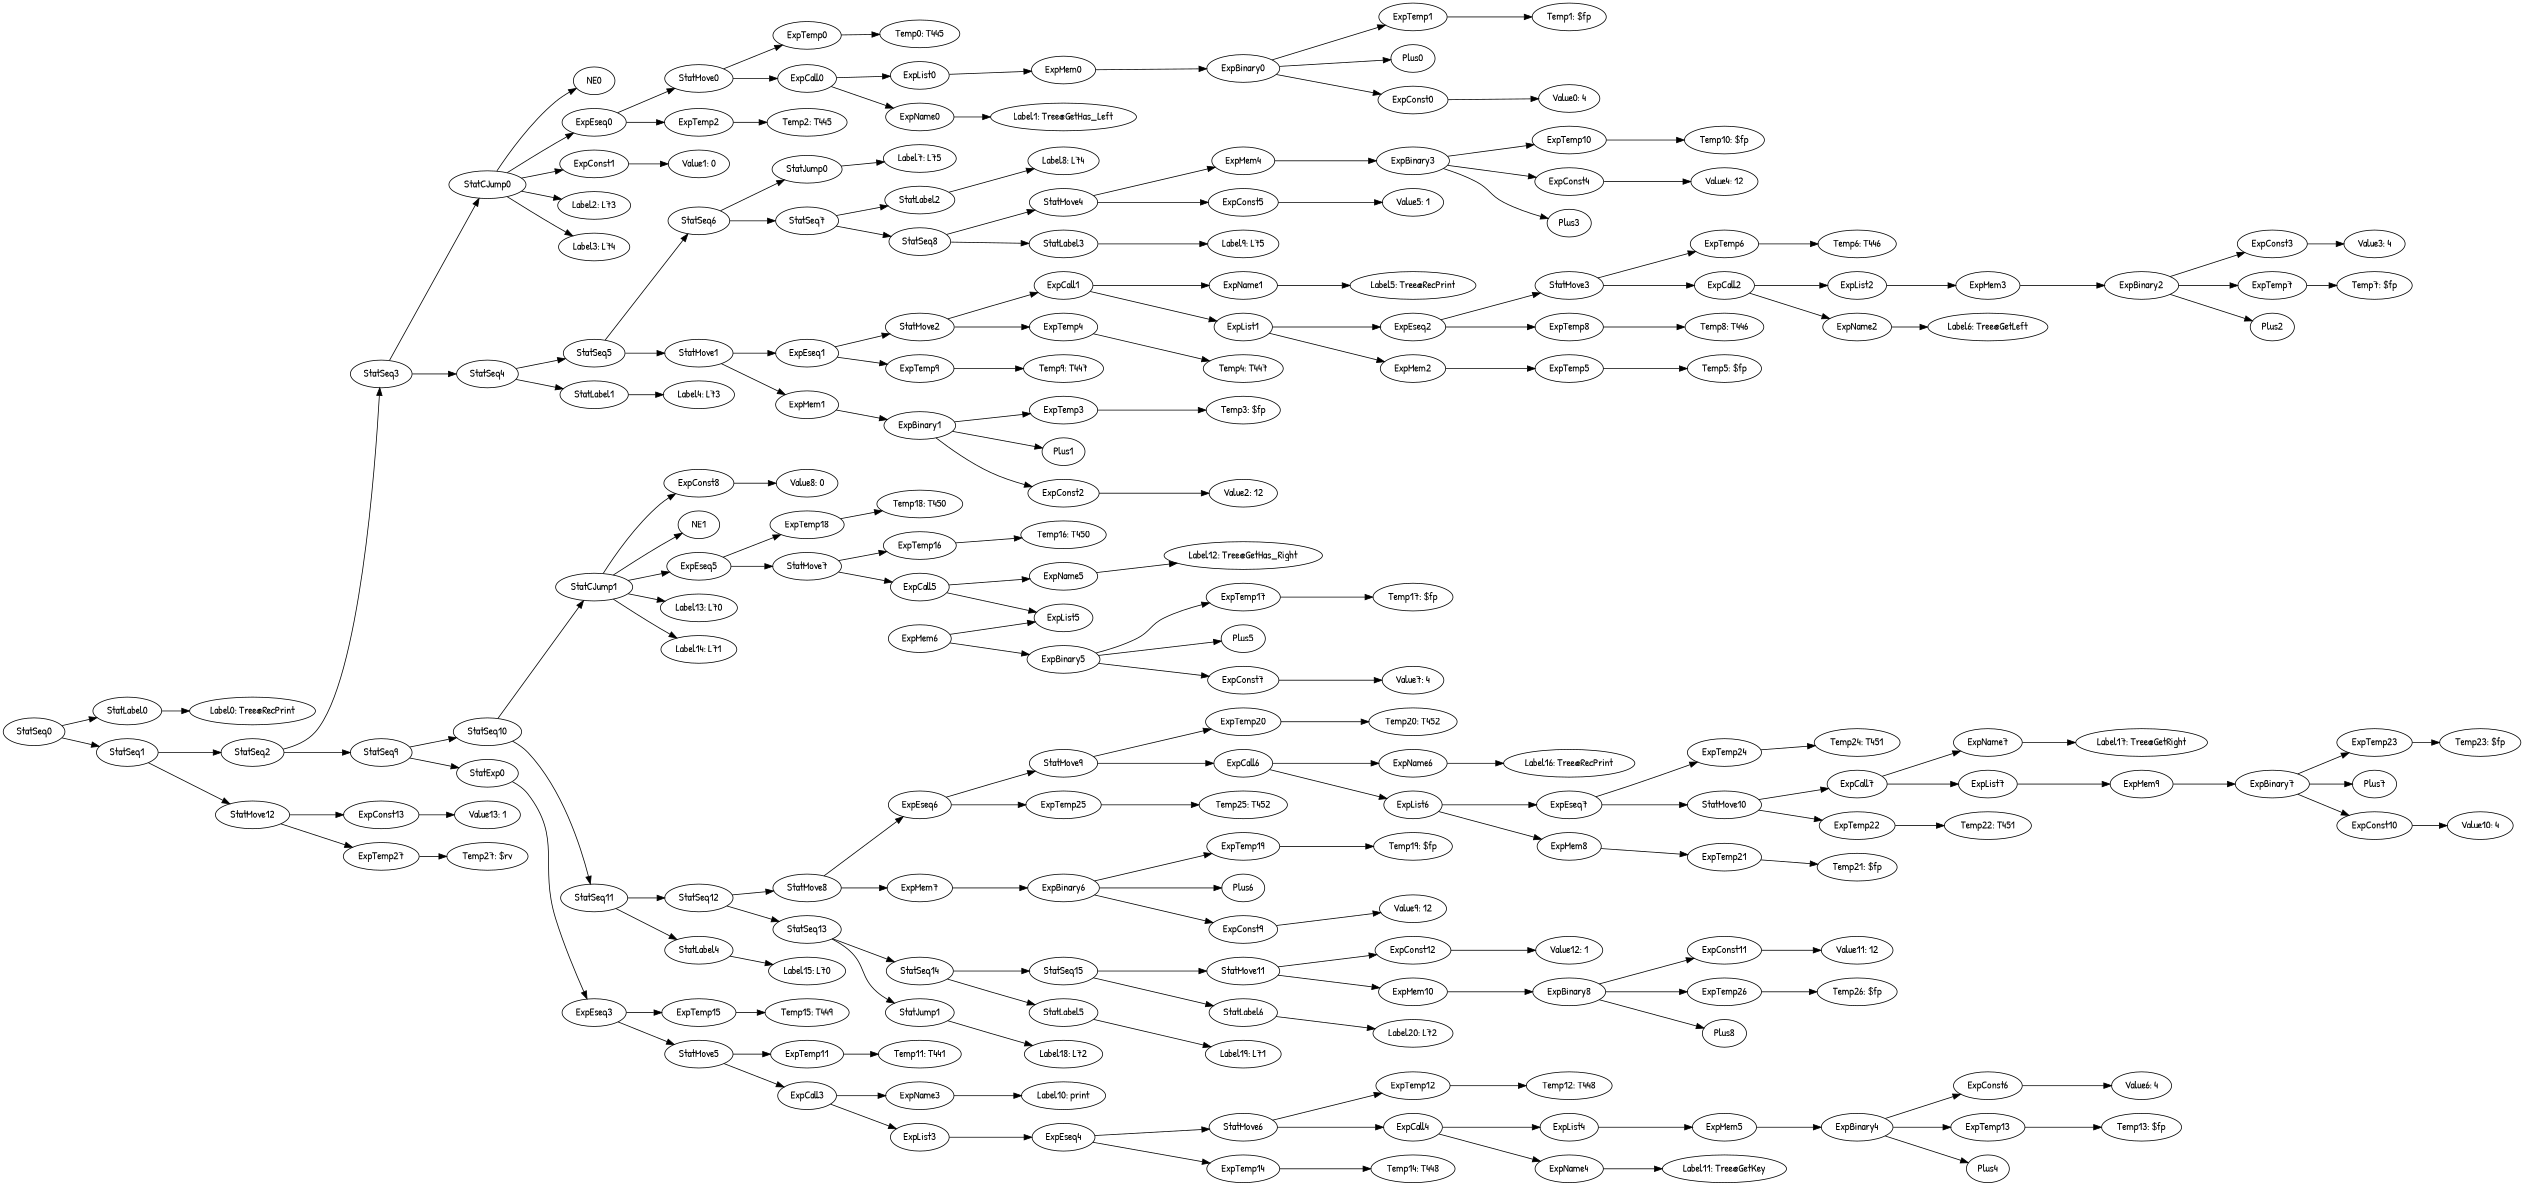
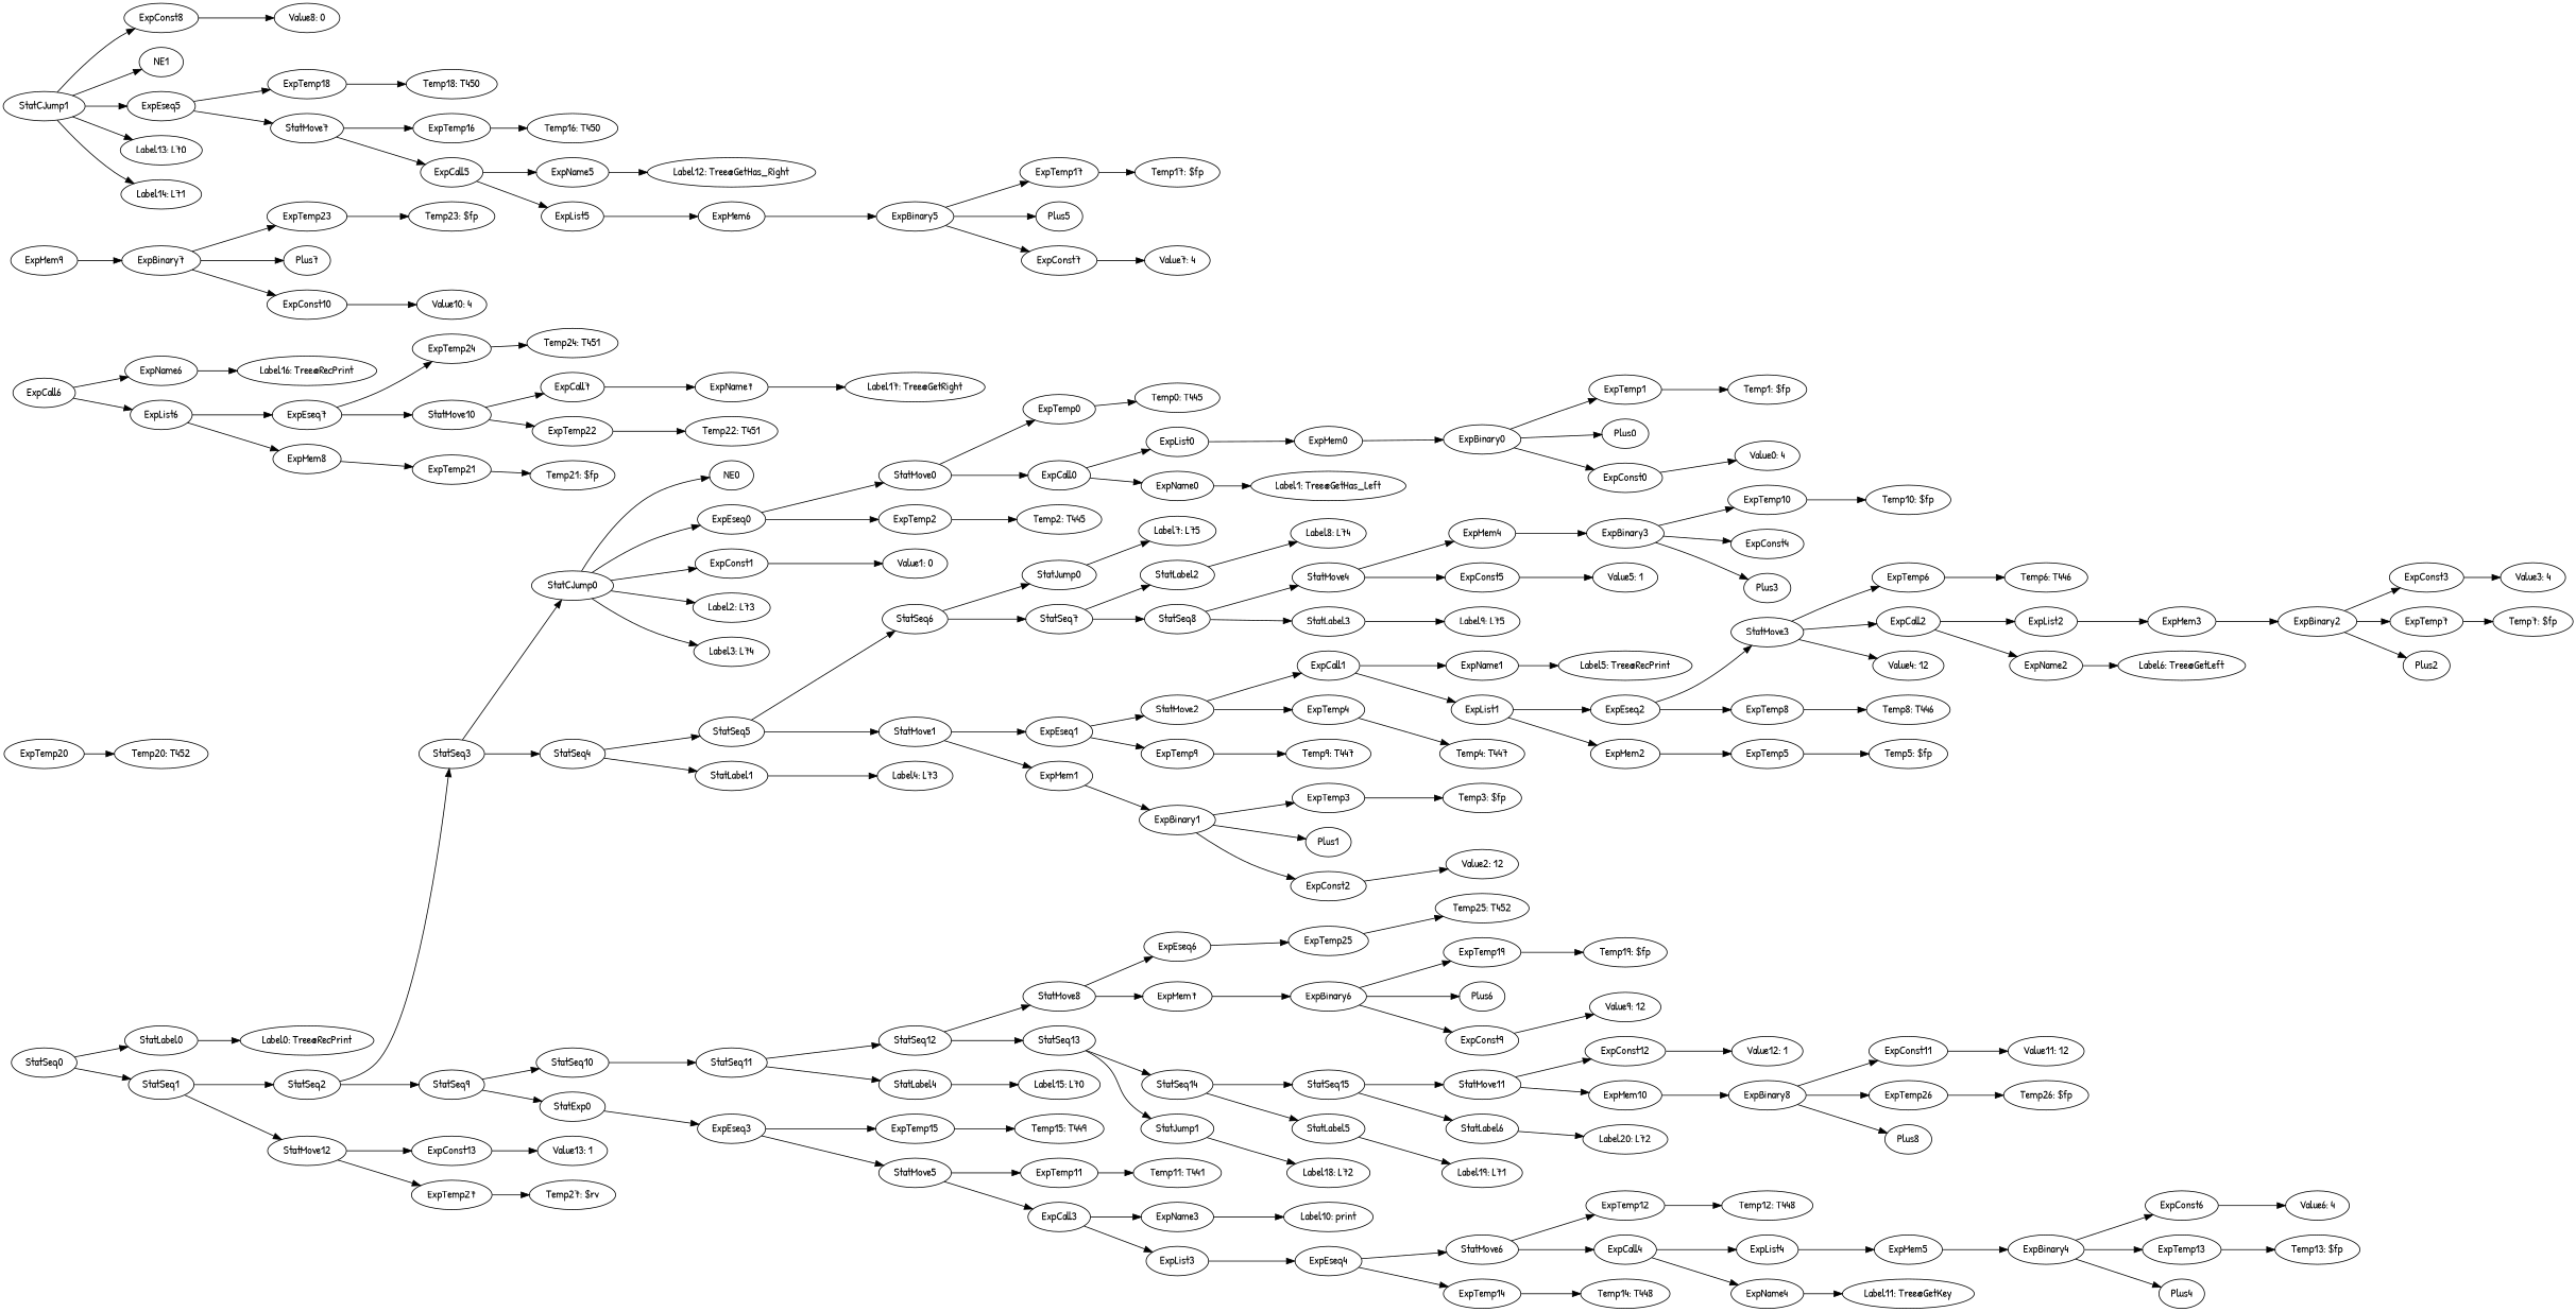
  digraph {
    fontname="Patrick Hand"
    ordering=out
    rankdir=LR
    node [fontname="Patrick Hand"]
    edge [fontname="Patrick Hand"]
    ExpConst13
    "Value13: 1"
    StatSeq15
    StatMove11
    StatLabel6
    ExpConst12
    ExpMem10
    "Label20: L72"
    "Value12: 1"
    ExpBinary8
    ExpConst11
    ExpTemp26
    Plus8
    "Value11: 12"
    "Temp26: $fp"
    StatSeq14
    StatLabel5
    "Label19: L71"
    StatSeq12
    StatMove8
    StatSeq13
    ExpEseq6
    ExpMem7
    StatJump1
-   StatMove9
    ExpTemp25
    ExpBinary6
    "Label18: L72"
    ExpTemp20
    ExpCall6
    "Temp25: T452"
    "Temp20: T452"
    ExpName6
    ExpList6
    ExpTemp24
    "Temp24: T451"
    ExpEseq7
    StatMove10
    ExpCall7
    ExpTemp22
    ExpName7
-   ExpList7
    "Temp22: T451"
    ExpBinary7
    ExpTemp23
    Plus7
    ExpConst10
    "Temp23: $fp"
    "Value10: 4"
    "Label17: Tree@GetRight"
    ExpMem9
    ExpMem8
    ExpTemp21
    "Temp21: $fp"
    "Label16: Tree@RecPrint"
    ExpTemp19
    Plus6
    ExpConst9
    ExpList2
    ExpMem3
    ExpBinary2
    ExpConst3
    ExpTemp7
    Plus2
    ExpName3
    "Label10: print"
    "Value3: 4"
    "Temp7: $fp"
    ExpMem5
    ExpBinary4
    ExpConst6
    ExpTemp13
    Plus4
    "Value6: 4"
    "Temp13: $fp"
    StatMove3
    ExpTemp6
    ExpCall2
    "Temp6: T446"
    ExpName2
    "Label6: Tree@GetLeft"
    StatMove6
    ExpTemp12
    ExpCall4
    "Temp12: T448"
    ExpList4
    ExpName4
    "Label11: Tree@GetKey"
    ExpCall1
    ExpName1
    ExpList1
    "Label5: Tree@RecPrint"
    ExpEseq2
    ExpMem2
    ExpTemp8
    ExpTemp5
    StatJump0
    "Label7: L75"
    ExpEseq1
    StatMove2
    ExpTemp9
    ExpTemp4
    "Temp9: T447"
    "Temp4: T447"
    ExpTemp15
    "Temp15: T449"
    StatSeq10
    StatCJump1
    StatSeq11
    ExpConst8
    NE1
    ExpEseq5
    "Label13: L70"
    "Label14: L71"
    StatLabel4
    "Value8: 0"
    ExpTemp18
    StatMove7
    "Label15: L70"
    StatLabel0
    "Label0: Tree@RecPrint"
    "Temp19: $fp"
    ExpTemp0
    "Temp0: T445"
    ExpEseq3
    StatMove5
    ExpTemp11
    ExpCall3
    n129 [label="Temp11: T441"]
    ExpList3
    ExpName5
    "Label12: Tree@GetHas_Right"
    ExpBinary0
    ExpTemp1
    Plus0
    ExpConst0
    "Temp1: $fp"
    "Value0: 4"
    ExpTemp27
    "Temp27: $rv"
    StatMove0
    ExpCall0
    ExpList0
    ExpName0
    ExpMem0
    "Label1: Tree@GetHas_Left"
    StatSeq3
    StatCJump0
    StatSeq4
    NE0
    ExpEseq0
    ExpConst1
    "Label2: L73"
    "Label3: L74"
    StatSeq5
    StatLabel1
    ExpTemp2
    "Value1: 0"
    StatSeq6
    StatMove1
    "Label4: L73"
    ExpMem1
    ExpBinary1
    ExpTemp3
    Plus1
    ExpConst2
    "Temp3: $fp"
    "Value2: 12"
    StatSeq7
    StatLabel2
    StatSeq8
    "Label8: L74"
    StatMove4
    StatLabel3
    ExpMem4
    ExpConst5
    "Label9: L75"
    "Temp5: $fp"
    ExpBinary3
    "Value5: 1"
    "Temp8: T446"
    "Temp18: T450"
    "Temp2: T445"
    StatSeq1
    StatSeq2
    StatMove12
    StatSeq9
    StatExp0
    ExpEseq4
    ExpTemp14
    "Temp14: T448"
    ExpTemp10
    "Temp10: $fp"
    ExpConst4
    "Value4: 12"
    "Value9: 12"
    Plus3
    StatSeq0
    ExpTemp16
    ExpCall5
    "Temp16: T450"
    ExpList5
    ExpMem6
    ExpBinary5
    ExpTemp17
    "Temp17: $fp"
    Plus5
    ExpConst7
    "Value7: 4"
    ExpConst13 -> "Value13: 1"
    StatSeq15 -> StatMove11
    StatSeq15 -> StatLabel6
    StatMove11 -> ExpConst12
    StatMove11 -> ExpMem10
    StatLabel6 -> "Label20: L72"
    ExpConst12 -> "Value12: 1"
    ExpMem10 -> ExpBinary8
    ExpBinary8 -> ExpConst11
    ExpBinary8 -> ExpTemp26
    ExpBinary8 -> Plus8
    ExpConst11 -> "Value11: 12"
    ExpTemp26 -> "Temp26: $fp"
    StatSeq14 -> StatSeq15
    StatSeq14 -> StatLabel5
    StatLabel5 -> "Label19: L71"
    StatSeq12 -> StatMove8
    StatSeq12 -> StatSeq13
    StatMove8 -> ExpEseq6
    StatMove8 -> ExpMem7
    StatSeq13 -> StatSeq14
    StatSeq13 -> StatJump1
-   ExpEseq6 -> StatMove9
    ExpEseq6 -> ExpTemp25
    ExpMem7 -> ExpBinary6
    StatJump1 -> "Label18: L72"
-   StatMove9 -> ExpTemp20
-   StatMove9 -> ExpCall6
    ExpTemp25 -> "Temp25: T452"
    ExpBinary6 -> ExpTemp19
    ExpBinary6 -> Plus6
    ExpBinary6 -> ExpConst9
    ExpTemp20 -> "Temp20: T452"
    ExpCall6 -> ExpName6
    ExpCall6 -> ExpList6
    ExpName6 -> "Label16: Tree@RecPrint"
    ExpList6 -> ExpEseq7
    ExpList6 -> ExpMem8
    ExpTemp24 -> "Temp24: T451"
    ExpEseq7 -> ExpTemp24
    ExpEseq7 -> StatMove10
    StatMove10 -> ExpCall7
    StatMove10 -> ExpTemp22
    ExpCall7 -> ExpName7
-   ExpCall7 -> ExpList7
    ExpTemp22 -> "Temp22: T451"
    ExpName7 -> "Label17: Tree@GetRight"
-   ExpList7 -> ExpMem9
    ExpBinary7 -> ExpTemp23
    ExpBinary7 -> Plus7
    ExpBinary7 -> ExpConst10
    ExpTemp23 -> "Temp23: $fp"
    ExpConst10 -> "Value10: 4"
    ExpMem9 -> ExpBinary7
    ExpMem8 -> ExpTemp21
    ExpTemp21 -> "Temp21: $fp"
    ExpTemp19 -> "Temp19: $fp"
    ExpConst9 -> "Value9: 12"
    ExpList2 -> ExpMem3
    ExpMem3 -> ExpBinary2
    ExpBinary2 -> ExpConst3
    ExpBinary2 -> ExpTemp7
    ExpBinary2 -> Plus2
    ExpConst3 -> "Value3: 4"
    ExpTemp7 -> "Temp7: $fp"
    ExpName3 -> "Label10: print"
    ExpMem5 -> ExpBinary4
    ExpBinary4 -> ExpConst6
    ExpBinary4 -> ExpTemp13
    ExpBinary4 -> Plus4
    ExpConst6 -> "Value6: 4"
    ExpTemp13 -> "Temp13: $fp"
    StatMove3 -> ExpTemp6
    StatMove3 -> ExpCall2
    ExpTemp6 -> "Temp6: T446"
    ExpCall2 -> ExpList2
    ExpCall2 -> ExpName2
    ExpName2 -> "Label6: Tree@GetLeft"
    StatMove6 -> ExpTemp12
    StatMove6 -> ExpCall4
    ExpTemp12 -> "Temp12: T448"
    ExpCall4 -> ExpList4
    ExpCall4 -> ExpName4
    ExpList4 -> ExpMem5
    ExpName4 -> "Label11: Tree@GetKey"
    ExpCall1 -> ExpName1
    ExpCall1 -> ExpList1
    ExpName1 -> "Label5: Tree@RecPrint"
    ExpList1 -> ExpEseq2
    ExpList1 -> ExpMem2
    ExpEseq2 -> StatMove3
    ExpEseq2 -> ExpTemp8
    ExpMem2 -> ExpTemp5
    ExpTemp8 -> "Temp8: T446"
    ExpTemp5 -> "Temp5: $fp"
    StatJump0 -> "Label7: L75"
    ExpEseq1 -> StatMove2
    ExpEseq1 -> ExpTemp9
    StatMove2 -> ExpCall1
    StatMove2 -> ExpTemp4
    ExpTemp9 -> "Temp9: T447"
    ExpTemp4 -> "Temp4: T447"
    ExpTemp15 -> "Temp15: T449"
-   StatSeq10 -> StatCJump1
    StatSeq10 -> StatSeq11
    StatCJump1 -> ExpConst8
    StatCJump1 -> NE1
    StatCJump1 -> ExpEseq5
    StatCJump1 -> "Label13: L70"
    StatCJump1 -> "Label14: L71"
    StatSeq11 -> StatSeq12
    StatSeq11 -> StatLabel4
    ExpConst8 -> "Value8: 0"
    ExpEseq5 -> ExpTemp18
    ExpEseq5 -> StatMove7
    StatLabel4 -> "Label15: L70"
    ExpTemp18 -> "Temp18: T450"
    StatMove7 -> ExpTemp16
    StatMove7 -> ExpCall5
    StatLabel0 -> "Label0: Tree@RecPrint"
    ExpTemp0 -> "Temp0: T445"
    ExpEseq3 -> ExpTemp15
    ExpEseq3 -> StatMove5
    StatMove5 -> ExpTemp11
    StatMove5 -> ExpCall3
    ExpTemp11 -> n129
    ExpCall3 -> ExpName3
    ExpCall3 -> ExpList3
    ExpList3 -> ExpEseq4
    ExpName5 -> "Label12: Tree@GetHas_Right"
    ExpBinary0 -> ExpTemp1
    ExpBinary0 -> Plus0
    ExpBinary0 -> ExpConst0
    ExpTemp1 -> "Temp1: $fp"
    ExpConst0 -> "Value0: 4"
    ExpTemp27 -> "Temp27: $rv"
    StatMove0 -> ExpTemp0
    StatMove0 -> ExpCall0
    ExpCall0 -> ExpList0
    ExpCall0 -> ExpName0
    ExpList0 -> ExpMem0
    ExpName0 -> "Label1: Tree@GetHas_Left"
    ExpMem0 -> ExpBinary0
    StatSeq3 -> StatCJump0
    StatSeq3 -> StatSeq4
    StatCJump0 -> NE0
    StatCJump0 -> ExpEseq0
    StatCJump0 -> ExpConst1
    StatCJump0 -> "Label2: L73"
    StatCJump0 -> "Label3: L74"
    StatSeq4 -> StatSeq5
    StatSeq4 -> StatLabel1
    ExpEseq0 -> StatMove0
    ExpEseq0 -> ExpTemp2
    ExpConst1 -> "Value1: 0"
    StatSeq5 -> StatSeq6
    StatSeq5 -> StatMove1
    StatLabel1 -> "Label4: L73"
    ExpTemp2 -> "Temp2: T445"
    StatSeq6 -> StatJump0
    StatSeq6 -> StatSeq7
    StatMove1 -> ExpEseq1
    StatMove1 -> ExpMem1
    ExpMem1 -> ExpBinary1
    ExpBinary1 -> ExpTemp3
    ExpBinary1 -> Plus1
    ExpBinary1 -> ExpConst2
    ExpTemp3 -> "Temp3: $fp"
    ExpConst2 -> "Value2: 12"
    StatSeq7 -> StatLabel2
    StatSeq7 -> StatSeq8
    StatLabel2 -> "Label8: L74"
    StatSeq8 -> StatMove4
    StatSeq8 -> StatLabel3
    StatMove4 -> ExpMem4
    StatMove4 -> ExpConst5
    StatLabel3 -> "Label9: L75"
    ExpMem4 -> ExpBinary3
    ExpConst5 -> "Value5: 1"
    ExpBinary3 -> ExpTemp10
    ExpBinary3 -> ExpConst4
    ExpBinary3 -> Plus3
    StatSeq1 -> StatSeq2
    StatSeq1 -> StatMove12
    StatSeq2 -> StatSeq3
    StatSeq2 -> StatSeq9
    StatMove12 -> ExpConst13
    StatMove12 -> ExpTemp27
    StatSeq9 -> StatSeq10
    StatSeq9 -> StatExp0
    StatExp0 -> ExpEseq3
    ExpEseq4 -> StatMove6
    ExpEseq4 -> ExpTemp14
    ExpTemp14 -> "Temp14: T448"
    ExpTemp10 -> "Temp10: $fp"
-   ExpConst4 -> "Value4: 12"
+   StatMove3 -> "Value4: 12"
    StatSeq0 -> StatLabel0
    StatSeq0 -> StatSeq1
    ExpTemp16 -> "Temp16: T450"
    ExpCall5 -> ExpName5
    ExpCall5 -> ExpList5
-   ExpMem6 -> ExpList5
+   ExpList5 -> ExpMem6
    ExpMem6 -> ExpBinary5
    ExpBinary5 -> ExpTemp17
    ExpBinary5 -> Plus5
    ExpBinary5 -> ExpConst7
    ExpTemp17 -> "Temp17: $fp"
    ExpConst7 -> "Value7: 4"
  }
